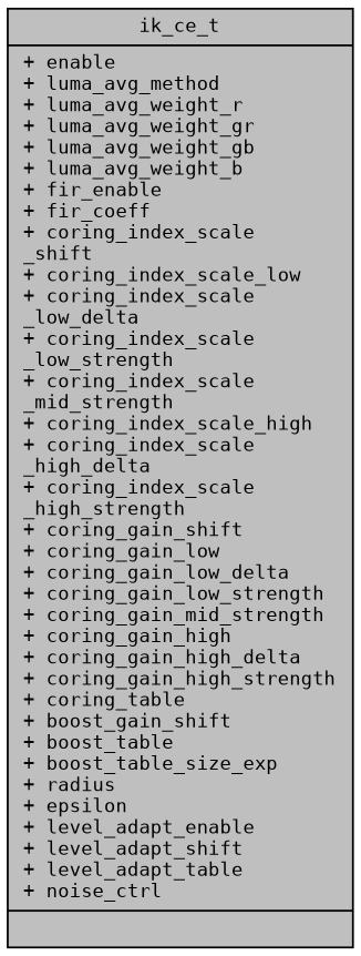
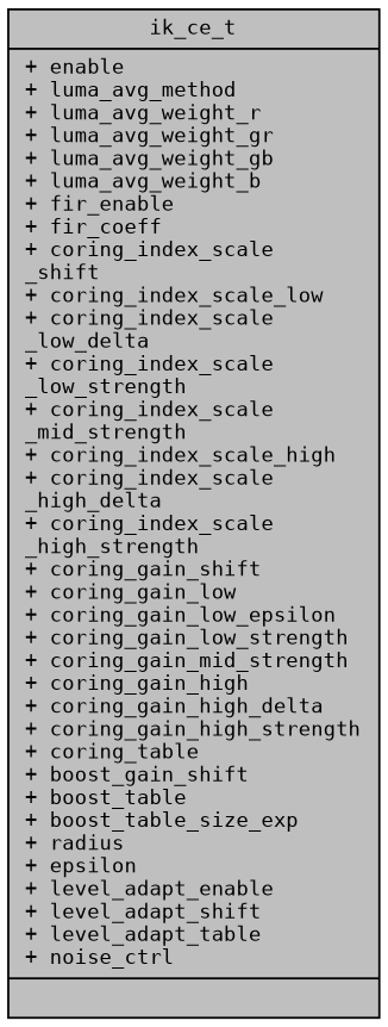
  digraph {
    fontname="DejaVu Sans Mono"
-   n1 [color=black fillcolor=grey75 fontcolor=black fontname="DejaVu Sans Mono" fontsize=10 height=0.2 label="{ik_ce_t\n|+ enable\l+ luma_avg_method\l+ luma_avg_weight_r\l+ luma_avg_weight_gr\l+ luma_avg_weight_gb\l+ luma_avg_weight_b\l+ fir_enable\l+ fir_coeff\l+ coring_index_scale\l_shift\l+ coring_index_scale_low\l+ coring_index_scale\l_low_delta\l+ coring_index_scale\l_low_strength\l+ coring_index_scale\l_mid_strength\l+ coring_index_scale_high\l+ coring_index_scale\l_high_delta\l+ coring_index_scale\l_high_strength\l+ coring_gain_shift\l+ coring_gain_low\l+ coring_gain_low_delta\l+ coring_gain_low_strength\l+ coring_gain_mid_strength\l+ coring_gain_high\l+ coring_gain_high_delta\l+ coring_gain_high_strength\l+ coring_table\l+ boost_gain_shift\l+ boost_table\l+ boost_table_size_exp\l+ radius\l+ epsilon\l+ level_adapt_enable\l+ level_adapt_shift\l+ level_adapt_table\l+ noise_ctrl\l|}" shape=record style=filled width=0.4]
+   n1 [color=black fillcolor=grey75 fontcolor=black fontname="DejaVu Sans Mono" fontsize=10 height=0.2 label="{ik_ce_t\n|+ enable\l+ luma_avg_method\l+ luma_avg_weight_r\l+ luma_avg_weight_gr\l+ luma_avg_weight_gb\l+ luma_avg_weight_b\l+ fir_enable\l+ fir_coeff\l+ coring_index_scale\l_shift\l+ coring_index_scale_low\l+ coring_index_scale\l_low_delta\l+ coring_index_scale\l_low_strength\l+ coring_index_scale\l_mid_strength\l+ coring_index_scale_high\l+ coring_index_scale\l_high_delta\l+ coring_index_scale\l_high_strength\l+ coring_gain_shift\l+ coring_gain_low\l+ coring_gain_low_epsilon\l+ coring_gain_low_strength\l+ coring_gain_mid_strength\l+ coring_gain_high\l+ coring_gain_high_delta\l+ coring_gain_high_strength\l+ coring_table\l+ boost_gain_shift\l+ boost_table\l+ boost_table_size_exp\l+ radius\l+ epsilon\l+ level_adapt_enable\l+ level_adapt_shift\l+ level_adapt_table\l+ noise_ctrl\l|}" shape=record style=filled width=0.4]
  }
